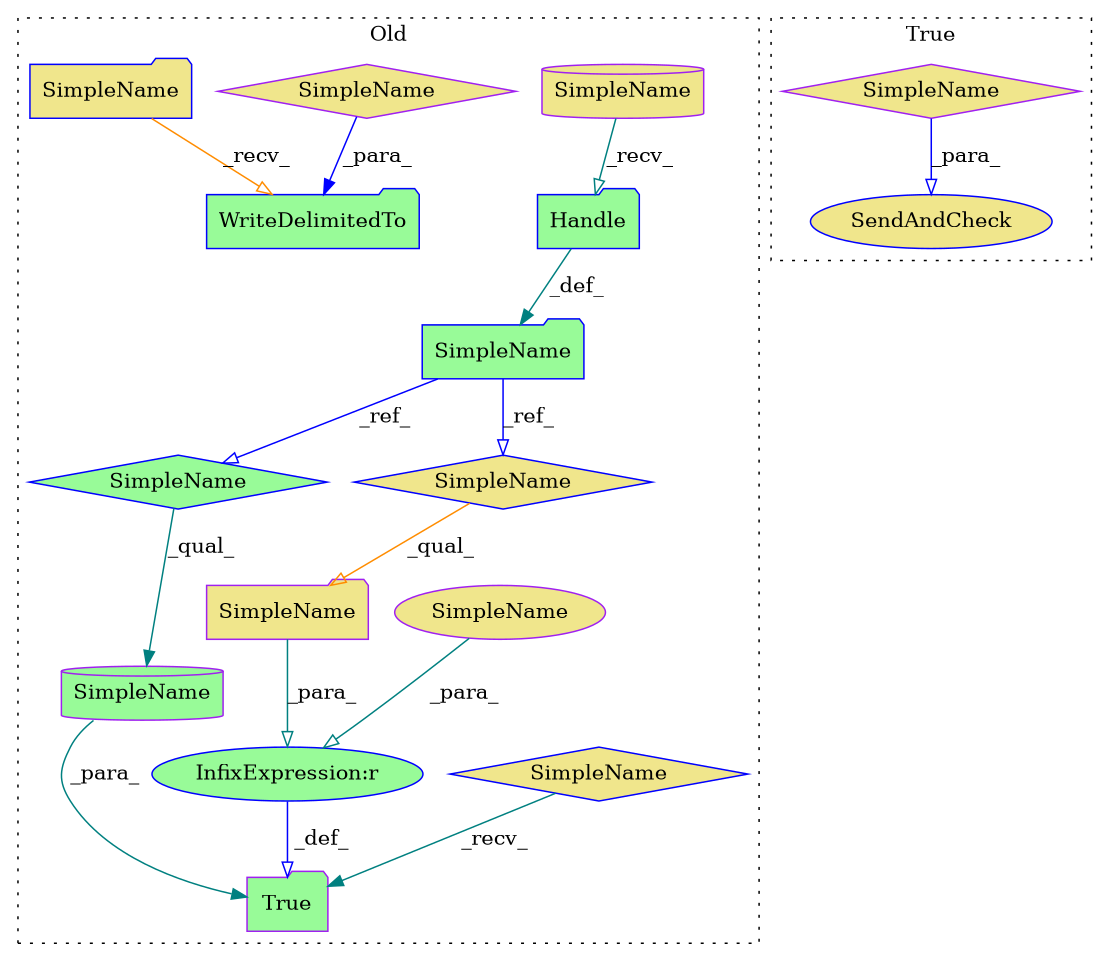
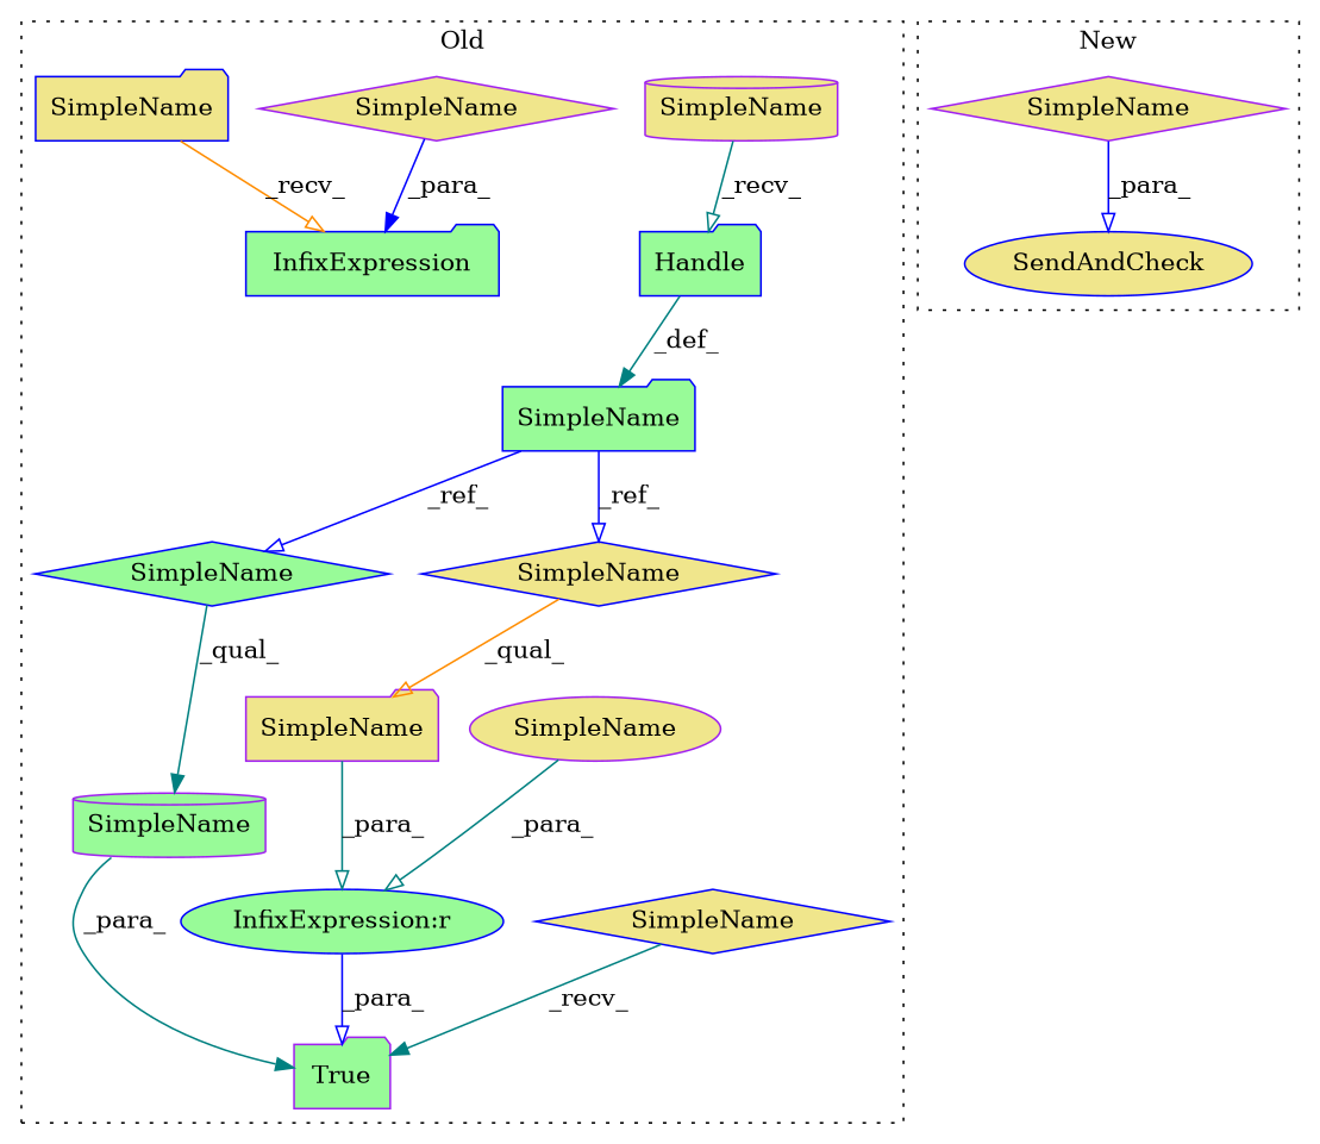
  digraph {
    node [a=42 color=blue fillcolor=khaki l=0 s=-1 shape=folder style=filled]
    edge [arrowhead=onormal color=teal]
    n1 [a=32 fillcolor=palegreen l="0,0" label=Handle s="-1,-1"]
    n2 [fillcolor=palegreen label=SimpleName]
    n3 [color=purple fillcolor=palegreen label=SimpleName shape=cylinder]
    n4 [a=32 color=purple fillcolor=palegreen l="0,0" label=True s="-1,-1"]
    n5 [a=27 fillcolor=palegreen label="InfixExpression:r" shape=ellipse]
    n6 [color=purple label=SimpleName]
-   n7 [a=32 fillcolor=palegreen l="0,0" label=WriteDelimitedTo s="-1,-1"]
+   n7 [a=32 fillcolor=palegreen l="0,0" label=InfixExpression s="-1,-1"]
    n8 [color=purple label=SimpleName shape=diamond]
    n9 [fillcolor=palegreen label=SimpleName shape=diamond]
    n10 [label=SimpleName shape=diamond]
    n11 [label=SimpleName shape=diamond]
    n12 [color=purple label=SimpleName shape=cylinder]
    n13 [color=purple label=SimpleName shape=ellipse]
    n14 [label=SimpleName]
    n15 [a=32 l="0,0" label=SendAndCheck s="-1,-1" shape=ellipse]
    n16 [color=purple label=SimpleName shape=diamond]
    subgraph cluster_1 {
      label=Old
      style=dotted
      n1
      n2
      n3
      n4
      n5
      n6
      n7
      n8
      n9
      n10
      n11
      n12
      n13
      n14
    }
    subgraph cluster_2 {
-     label=True
+     label=New
      style=dotted
      n15
      n16
    }
    n1 -> n2 [arrowhead=normal label=_def_]
    n2 -> n9 [color=blue label=_ref_]
    n2 -> n10 [color=blue label=_ref_]
    n3 -> n4 [arrowhead=normal label=_para_]
-   n5 -> n4 [color=blue label=_def_]
+   n5 -> n4 [color=blue label=_para_]
    n6 -> n5 [label=_para_]
    n8 -> n7 [arrowhead=normal color=blue label=_para_]
    n9 -> n3 [arrowhead=normal label=_qual_]
    n10 -> n6 [color=darkorange label=_qual_]
    n11 -> n4 [arrowhead=normal label=_recv_]
    n12 -> n1 [label=_recv_]
    n13 -> n5 [label=_para_]
    n14 -> n7 [color=darkorange label=_recv_]
    n16 -> n15 [color=blue label=_para_]
  }
